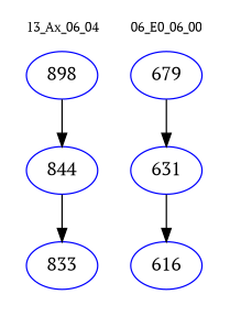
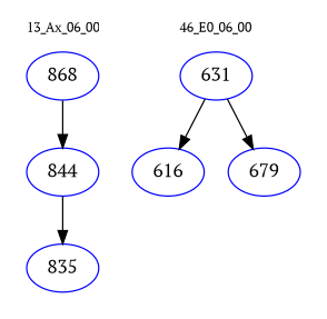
  digraph {
    fontname="PT Serif"
    node [color=blue fontname="PT Serif"]
    edge [color=black fontname="PT Serif"]
    n1 [label=844]
-   n2 [label=833]
-   n3 [label=898]
+   n2 [label=835]
+   n3 [label=868]
    n4 [label=631]
    n5 [label=616]
    n6 [label=679]
    subgraph cluster_1 {
      color=white
      fontsize=10
-     label="13_Ax_06_04"
+     label="13_Ax_06_00"
      n1
      n2
      n3
    }
    subgraph cluster_2 {
      color=white
      fontsize=10
-     label="06_E0_06_00"
+     label="46_E0_06_00"
      n4
      n5
      n6
    }
    n1 -> n2
    n3 -> n1
    n4 -> n5
-   n6 -> n4
+   n4 -> n6
  }
